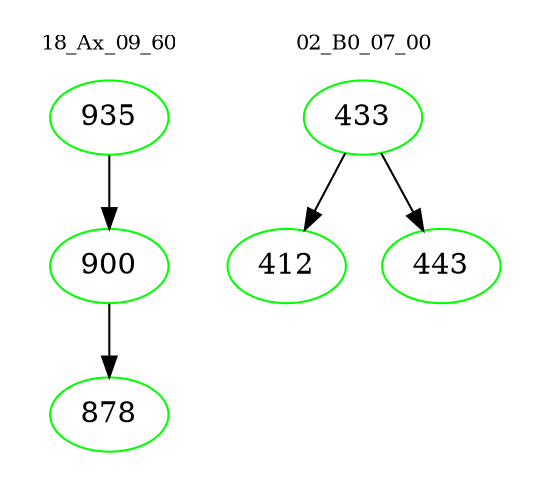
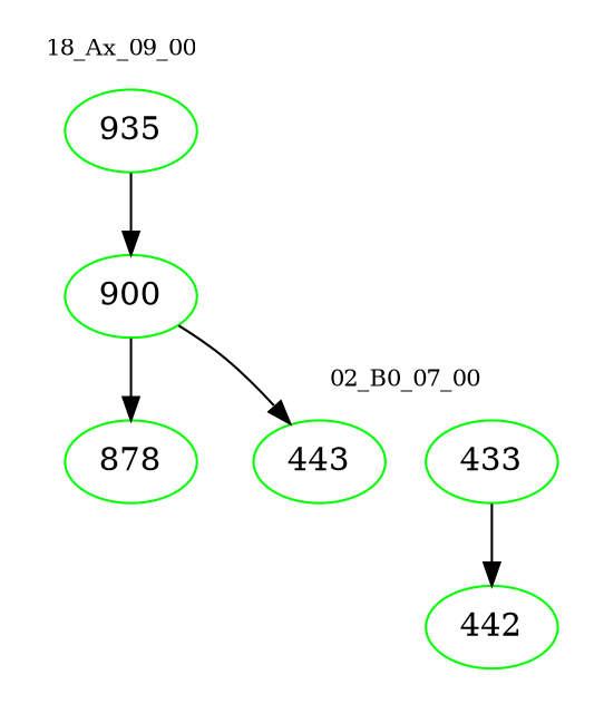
  digraph {
    node [color=green]
    edge [color=black]
    n1 [label=935]
    n2 [label=900]
    n3 [label=878]
-   n4 [label=412]
+   n4 [label=442]
    n5 [label=433]
    n6 [label=443]
    subgraph cluster_1 {
      color=white
      fontsize=10
-     label="18_Ax_09_60"
+     label="18_Ax_09_00"
      n1
      n2
      n3
    }
    subgraph cluster_2 {
      color=white
      fontsize=10
      label="02_B0_07_00"
      n4
      n5
      n6
    }
    n1 -> n2
    n2 -> n3
    n5 -> n4
-   n5 -> n6
+   n2 -> n6
  }
